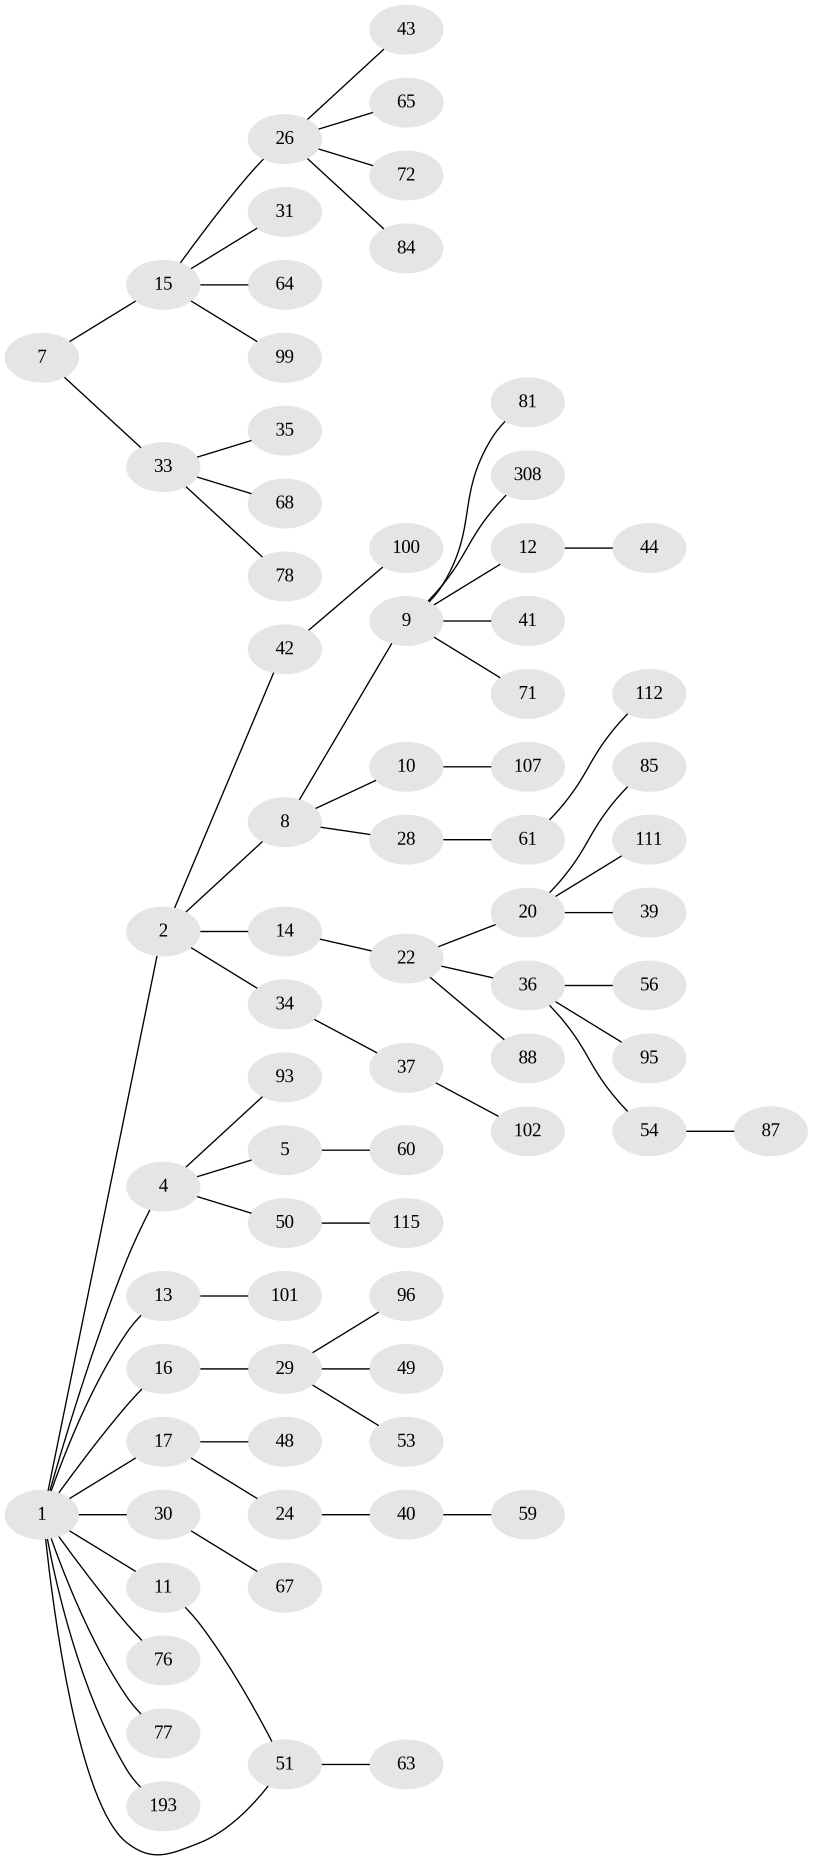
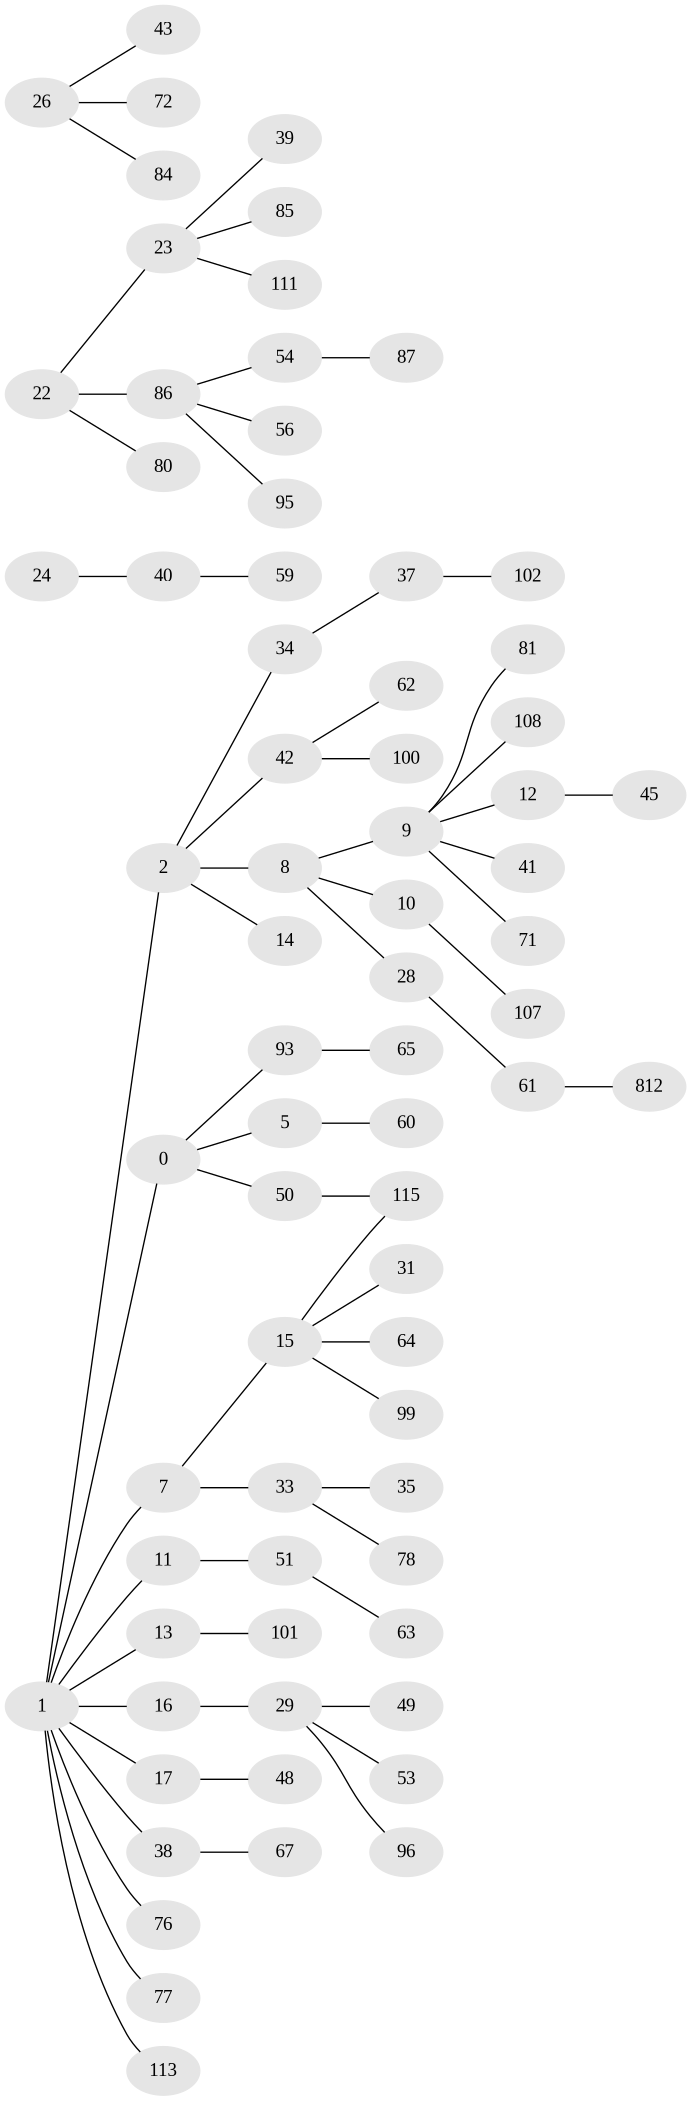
  graph {
    fontname="Liberation Serif"
    rankdir=LR
    node [color=gray90 fontname="Liberation Serif" style=filled]
    edge [fontname="Liberation Serif"]
    1 [super="+3"]
    2 [super="+6"]
-   4
+   4 [label=0]
    7 [super="+110"]
    11 [super="+20"]
    13 [super="+18"]
    16
    17 [super="+21"]
-   38 [label=30]
+   38
    76
    77
-   113 [label=193]
+   113
    8
    14 [super="+114"]
    34 [super="+98"]
    42 [super="+52"]
    5 [super="+25"]
    50 [super="+82"]
    93 [super="+105"]
    15 [super="+55"]
    33 [super="+44"]
    51 [super="+91"]
    101
    29 [super="+79"]
    24 [super="+27"]
    48
    67 [super="+92"]
    9 [super="+70"]
    10 [super="+46"]
    28 [super="+58"]
    22 [super="+80"]
    37 [super="+75"]
+   62
    100
    60
    115
    26 [super="+66"]
    31 [super="+74"]
    64
    99
    35
-   68 [super="+103"]
    78
    12
    41 [super="+69"]
    71
    81
-   108 [label=308]
+   108
    107
    61 [super="+97"]
-   45 [super="+106" label=44]
+   45 [super="+106"]
    63
-   23 [super="+32" label=20]
-   36 [super="+47"]
-   88
+   23 [super="+32"]
+   36 [super="+47" label=86]
+   88 [label=80]
    43
    65
    72 [super="+116"]
    84
    49
    53 [super="+90"]
    96
    40 [super="+104"]
    39 [super="+89"]
    85 [super="+94"]
    111
    54 [super="+73"]
    56
    95 [super="+109"]
    59
-   112
+   112 [label=812]
    102
    87
    1 -- 2
    1 -- 4
-   1 -- 51
+   1 -- 7
    1 -- 11
    1 -- 13
    1 -- 16
    1 -- 17
    1 -- 38
    1 -- 76
    1 -- 77
    1 -- 113
    2 -- 8
    2 -- 14
    2 -- 34
    2 -- 42
    4 -- 5
    4 -- 50
    4 -- 93
    7 -- 15
    7 -- 33
    11 -- 51
    13 -- 101
    16 -- 29
-   17 -- 24
    17 -- 48
    38 -- 67
    8 -- 9
    8 -- 10
    8 -- 28
-   14 -- 22
    34 -- 37
+   42 -- 62
    42 -- 100
    5 -- 60
    50 -- 115
-   15 -- 26
+   15 -- 115
    15 -- 31
    15 -- 64
    15 -- 99
    33 -- 35
-   33 -- 68
    33 -- 78
    51 -- 63
    29 -- 49
    29 -- 53
    29 -- 96
    24 -- 40
    9 -- 12
    9 -- 41
    9 -- 71
    9 -- 81
    9 -- 108
    10 -- 107
    28 -- 61
    22 -- 23
    22 -- 36
    22 -- 88
    37 -- 102
    26 -- 43
-   26 -- 65
+   93 -- 65
    26 -- 72
    26 -- 84
    12 -- 45
    61 -- 112
    23 -- 39
    23 -- 85
    23 -- 111
    36 -- 54
    36 -- 56
    36 -- 95
    40 -- 59
    54 -- 87
  }
